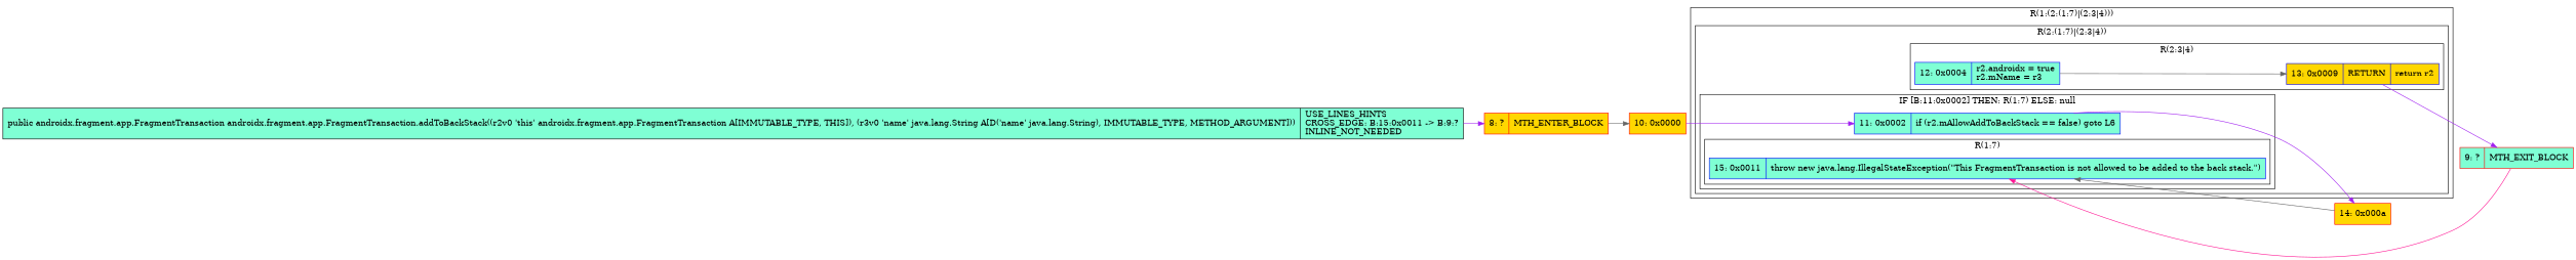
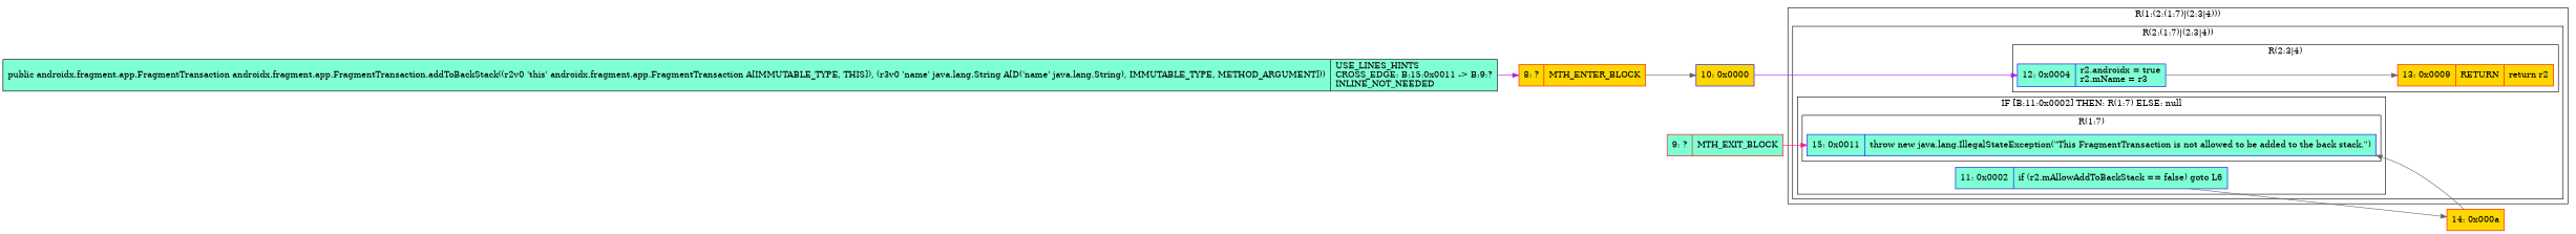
  digraph {
    rankdir=LR
    node [color=blue fillcolor=aquamarine shape=record style=filled]
    edge [color=gray40]
    n1 [label="{15\:\ 0x0011|throw new java.lang.IllegalStateException(\"This FragmentTransaction is not allowed to be added to the back stack.\")\l}"]
    n2 [label="{11\:\ 0x0002|if (r2.mAllowAddToBackStack == false) goto L6\l}"]
    n3 [label="{12\:\ 0x0004|r2.androidx = true\lr2.mName = r3\l}"]
-   n4 [fillcolor=gold label="{13\:\ 0x0009|RETURN\l|return r2\l}"]
+   n4 [color=red fillcolor=gold label="{13\:\ 0x0009|RETURN\l|return r2\l}"]
    n5 [color=red fillcolor=gold label="{14\:\ 0x000a}"]
    n6 [color=red label="{9\:\ ?|MTH_EXIT_BLOCK\l}"]
    n7 [color=red fillcolor=gold label="{8\:\ ?|MTH_ENTER_BLOCK\l}"]
-   n8 [color=red fillcolor=gold label="{10\:\ 0x0000}"]
+   n8 [fillcolor=gold label="{10\:\ 0x0000}"]
    n9 [label="{public androidx.fragment.app.FragmentTransaction androidx.fragment.app.FragmentTransaction.addToBackStack((r2v0 'this' androidx.fragment.app.FragmentTransaction A[IMMUTABLE_TYPE, THIS]), (r3v0 'name' java.lang.String A[D('name' java.lang.String), IMMUTABLE_TYPE, METHOD_ARGUMENT]))  | USE_LINES_HINTS\lCROSS_EDGE: B:15:0x0011 \-\> B:9:?\lINLINE_NOT_NEEDED\l}" color=""]
    subgraph cluster_1 {
      label="R(1:(2:(1:7)|(2:3|4)))"
      subgraph cluster_2 {
        label="R(2:(1:7)|(2:3|4))"
        subgraph cluster_3 {
          label="IF [B:11:0x0002] THEN: R(1:7) ELSE: null"
          n2
          subgraph cluster_4 {
            label="R(1:7)"
            n1
          }
        }
        subgraph cluster_5 {
          label="R(2:3|4)"
          n3
          n4
        }
      }
    }
-   n2 -> n5 [color=purple]
+   n2 -> n5
    n3 -> n4
-   n4 -> n6 [color=purple]
    n5 -> n1
    n6 -> n1 [color=deeppink]
    n7 -> n8
-   n8 -> n2 [color=purple]
+   n8 -> n3 [color=purple]
    n9 -> n7 [color=purple]
  }
